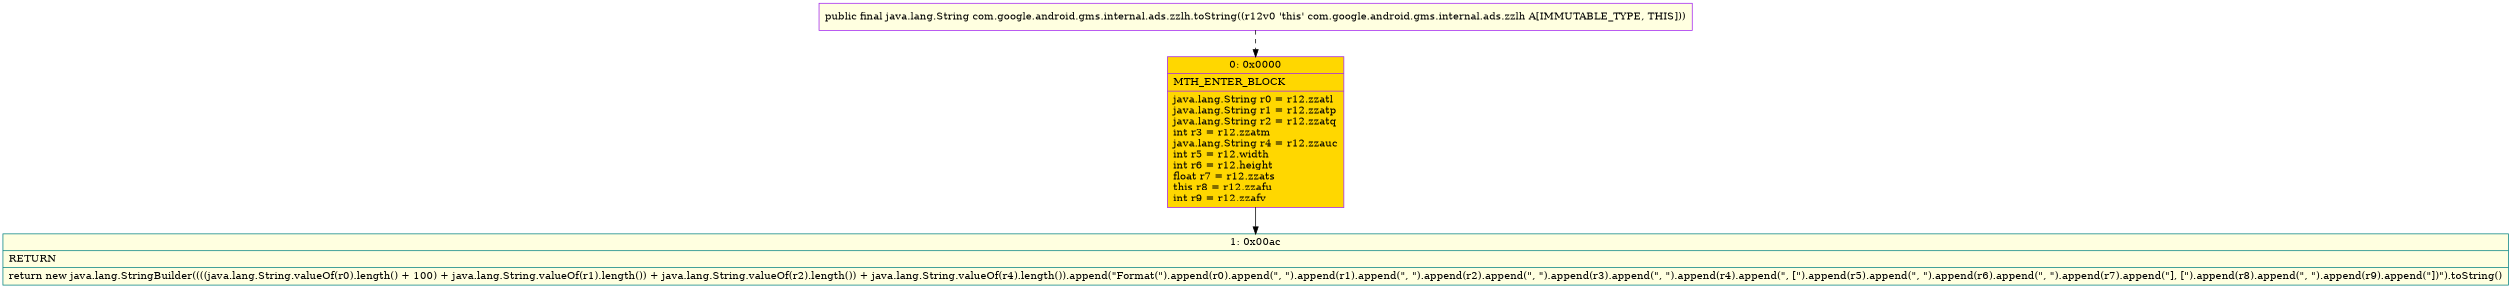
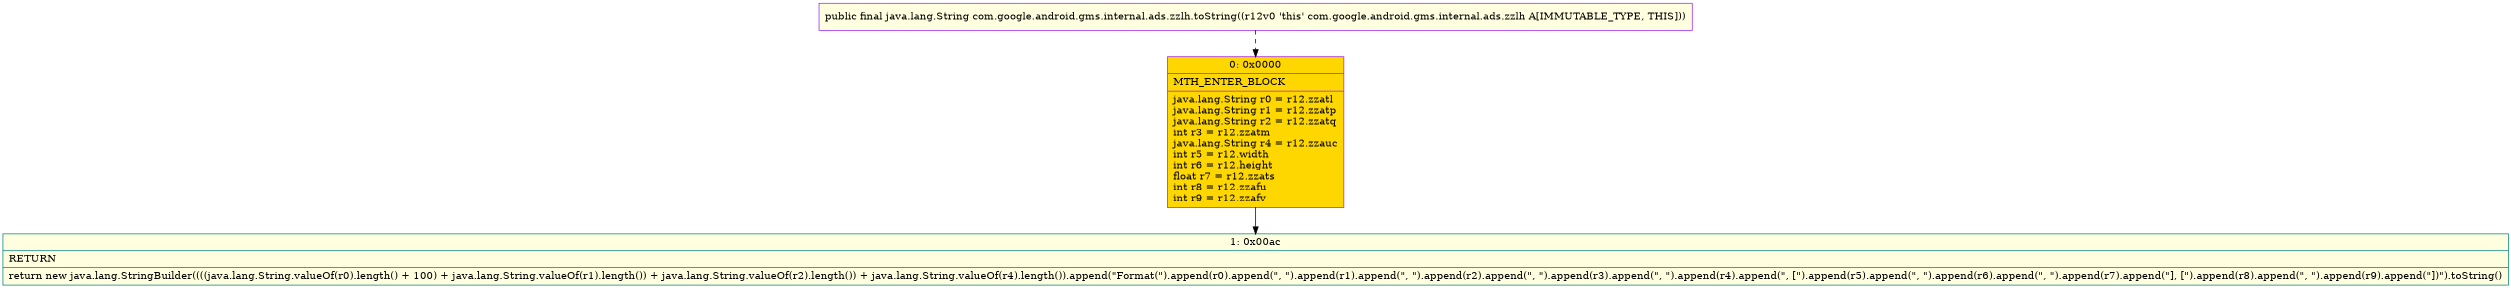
  digraph {
    node [shape=record style=filled fillcolor=lightyellow color=purple]
-   n1 [label="{0\:\ 0x0000|MTH_ENTER_BLOCK\l|java.lang.String r0 = r12.zzatl\ljava.lang.String r1 = r12.zzatp\ljava.lang.String r2 = r12.zzatq\lint r3 = r12.zzatm\ljava.lang.String r4 = r12.zzauc\lint r5 = r12.width\lint r6 = r12.height\lfloat r7 = r12.zzats\lthis r8 = r12.zzafu\lint r9 = r12.zzafv\l}" fillcolor=gold]
+   n1 [label="{0\:\ 0x0000|MTH_ENTER_BLOCK\l|java.lang.String r0 = r12.zzatl\ljava.lang.String r1 = r12.zzatp\ljava.lang.String r2 = r12.zzatq\lint r3 = r12.zzatm\ljava.lang.String r4 = r12.zzauc\lint r5 = r12.width\lint r6 = r12.height\lfloat r7 = r12.zzats\lint r8 = r12.zzafu\lint r9 = r12.zzafv\l}" fillcolor=gold]
    n2 [label="{1\:\ 0x00ac|RETURN\l|return new java.lang.StringBuilder((((java.lang.String.valueOf(r0).length() + 100) + java.lang.String.valueOf(r1).length()) + java.lang.String.valueOf(r2).length()) + java.lang.String.valueOf(r4).length()).append(\"Format(\").append(r0).append(\", \").append(r1).append(\", \").append(r2).append(\", \").append(r3).append(\", \").append(r4).append(\", [\").append(r5).append(\", \").append(r6).append(\", \").append(r7).append(\"], [\").append(r8).append(\", \").append(r9).append(\"])\").toString()\l}" color=teal]
    n3 [label="{public final java.lang.String com.google.android.gms.internal.ads.zzlh.toString((r12v0 'this' com.google.android.gms.internal.ads.zzlh A[IMMUTABLE_TYPE, THIS])) }"]
    n1 -> n2 [style=solid]
    n3 -> n1 [style=dashed]
  }
